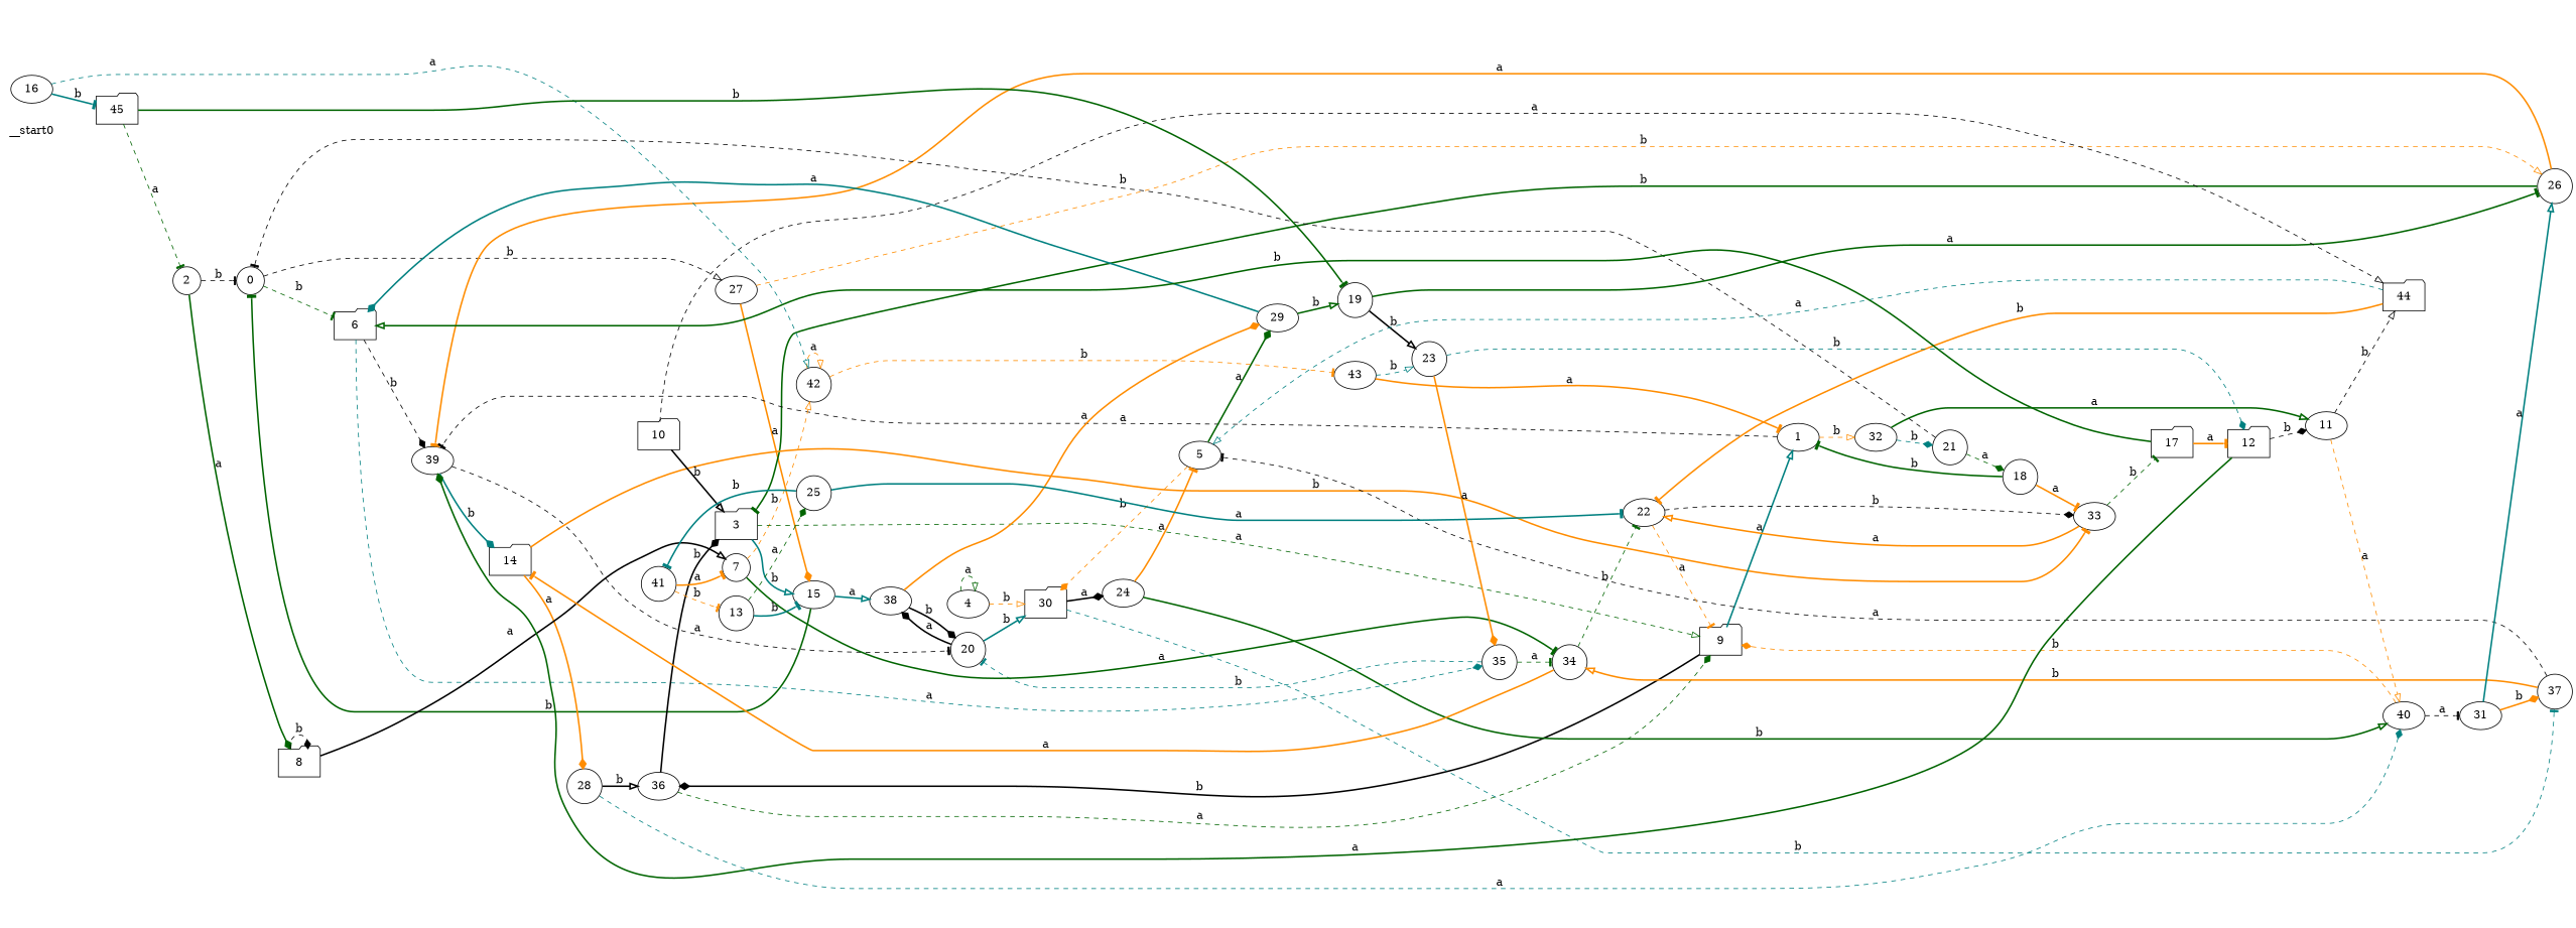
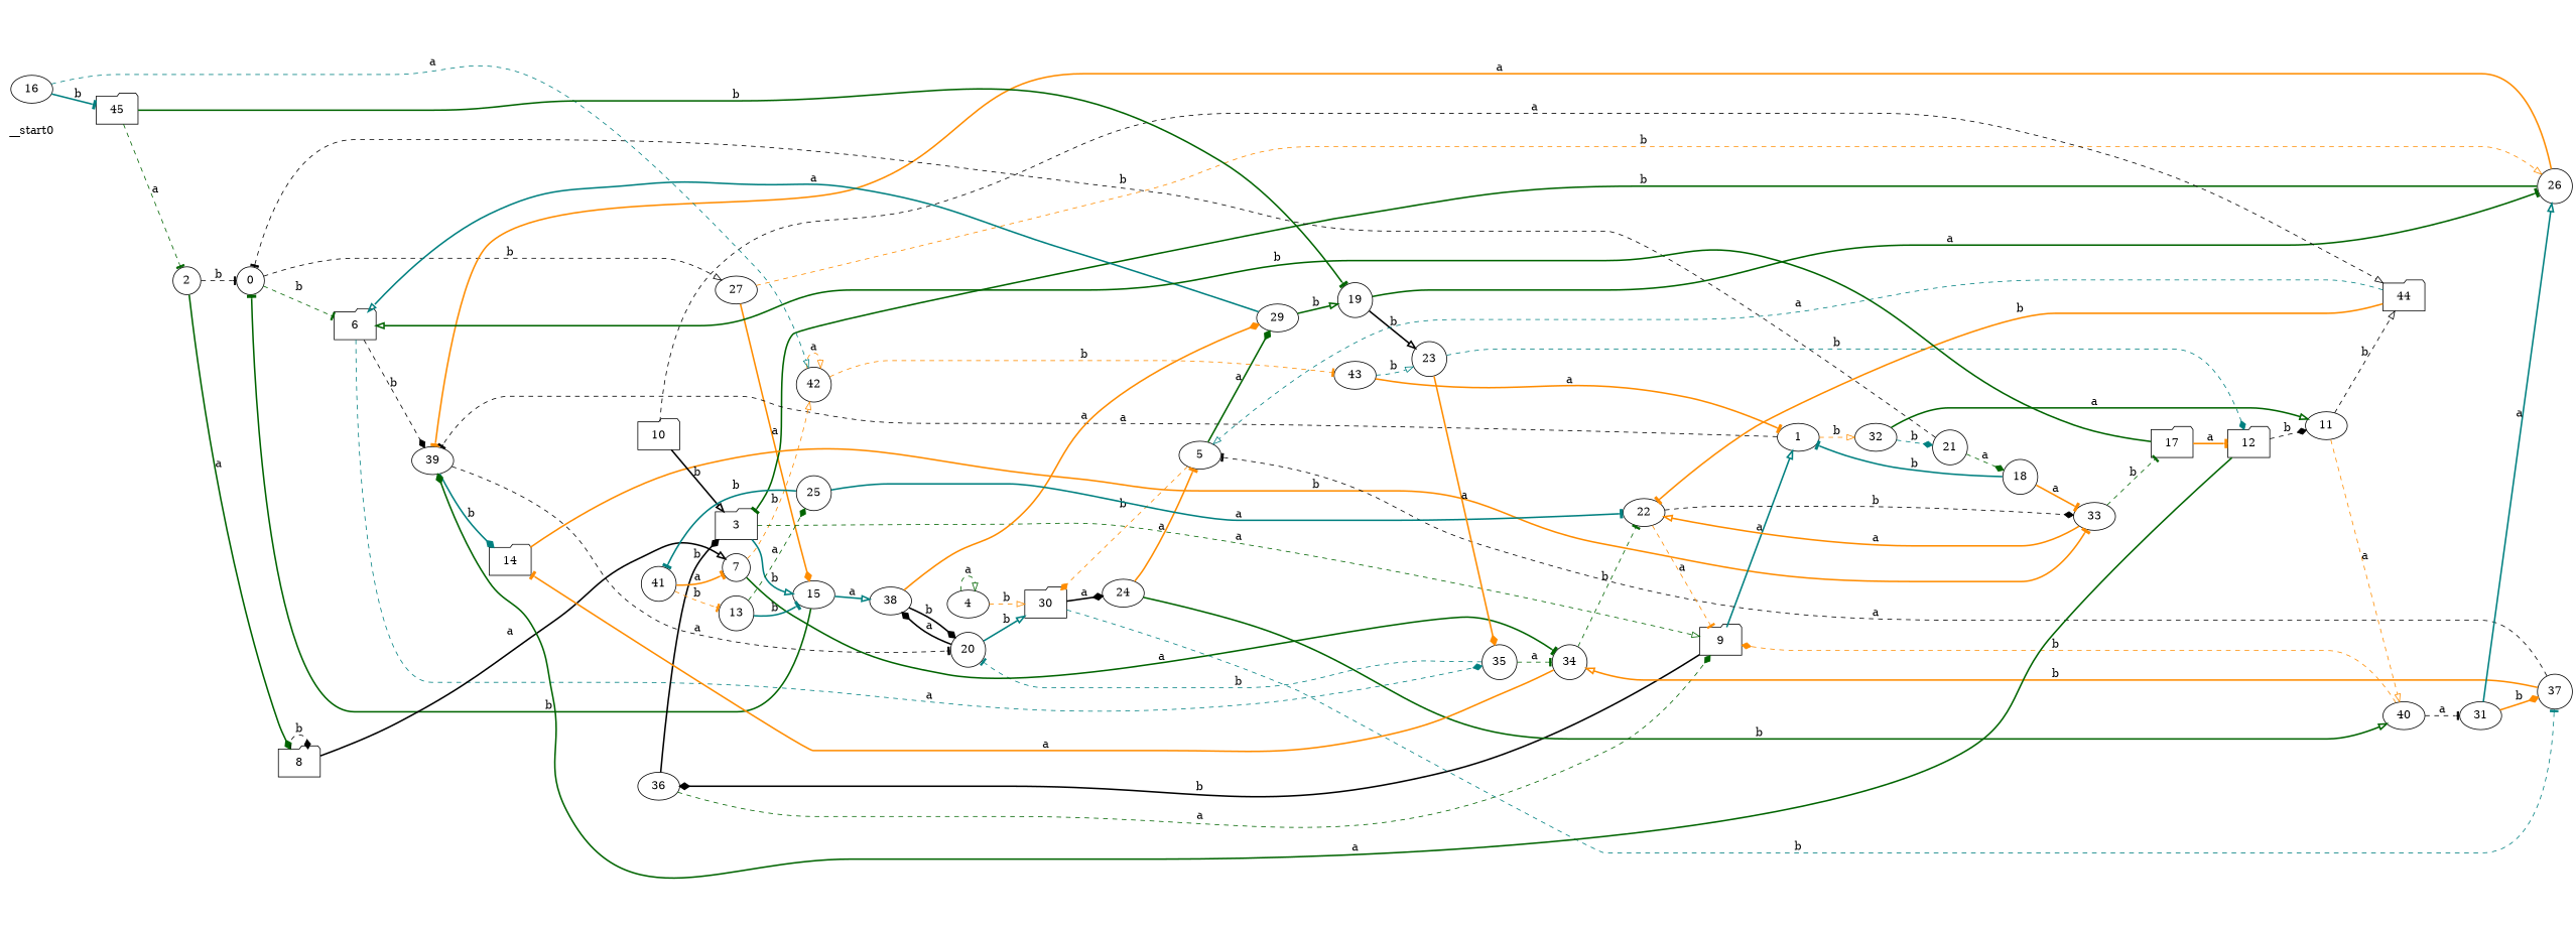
  digraph {
    rankdir=LR
    node [shape=ellipse color=black fillcolor=white style="rounded,filled"]
    edge [arrowhead=tee color=darkorange style=bold]
    __start0 [shape=none color="" fillcolor="" style=""]
    n2 [label=0 shape=circle]
    n3 [label=6 shape=folder]
    n4 [label=27]
    n5 [label=39]
    n6 [label=35 shape=circle style=filled]
    n7 [label=15 style=filled]
    n8 [label=26 shape=circle style=filled]
    n9 [label=1]
    n10 [label=32 style=filled]
    n11 [label=11]
    n12 [label=21 shape=circle style=filled]
    n13 [label=14 shape=folder]
    n14 [label=20 shape=circle]
    n15 [label=2 shape=circle style=filled]
    n16 [label=8 shape=folder style=filled]
    n17 [label=7 shape=circle]
    n18 [label=3 shape=folder]
    n19 [label=9 shape=folder]
    n20 [label=36]
    n21 [label=38 style=filled]
    n22 [label=4 style=filled]
    n23 [label=30 shape=folder style=filled]
    n24 [label=24 style=filled]
    n25 [label=37 shape=circle]
    n26 [label=5]
    n27 [label=29]
    n28 [label=19 shape=circle style=filled]
    n29 [label=34 shape=circle style=filled]
    n30 [label=42 shape=circle style=filled]
    n31 [label=22]
    n32 [label=43]
    n33 [label=10 shape=folder style=filled]
    n34 [label=44 shape=folder style=filled]
    n35 [label=40]
    n36 [label=31 style=filled]
    n37 [label=12 shape=folder style=filled]
    n38 [label=13 shape=circle style=filled]
    n39 [label=25 shape=circle style=filled]
    n40 [label=41 shape=circle]
-   n41 [label=28 shape=circle]
    n42 [label=33 style=filled]
    n43 [label=17 shape=folder style=filled]
    n44 [label=16]
    n45 [label=45 shape=folder]
    n46 [label=18 shape=circle]
    n47 [label=23 shape=circle style=filled]
    n2 -> n3 [color=darkgreen label=b style=dashed]
    n2 -> n4 [arrowhead=onormal color=black label=b style=dashed]
    n3 -> n5 [arrowhead=diamond color=black label=b style=dashed]
    n3 -> n6 [arrowhead=diamond color=teal label=a style=dashed]
    n4 -> n7 [arrowhead=diamond label=a]
    n4 -> n8 [arrowhead=onormal label=b style=dashed]
    n5 -> n13 [arrowhead=diamond color=teal label=b]
    n5 -> n14 [color=black label=a style=dashed]
    n6 -> n14 [color=teal label=b style=dashed]
    n6 -> n29 [color=darkgreen label=a style=dashed]
    n7 -> n2 [color=darkgreen label=b]
    n7 -> n21 [arrowhead=onormal color=teal label=a]
    n8 -> n5 [label=a]
    n8 -> n18 [color=darkgreen label=b]
    n9 -> n5 [color=black label=a style=dashed]
    n9 -> n10 [arrowhead=onormal label=b style=dashed]
    n10 -> n11 [arrowhead=onormal color=darkgreen label=a]
    n10 -> n12 [arrowhead=diamond color=teal label=b style=dashed]
    n11 -> n34 [arrowhead=onormal color=black label=b style=dashed]
    n11 -> n35 [arrowhead=onormal label=a style=dashed]
    n12 -> n2 [color=black label=b style=dashed]
    n12 -> n46 [arrowhead=diamond color=darkgreen label=a style=dashed]
-   n13 -> n41 [arrowhead=diamond label=a]
    n13 -> n42 [label=b]
    n14 -> n21 [arrowhead=diamond color=black label=a]
    n14 -> n23 [arrowhead=onormal color=teal label=b]
    n15 -> n2 [color=black label=b style=dashed]
    n15 -> n16 [arrowhead=diamond color=darkgreen label=a]
    n16 -> n16 [arrowhead=diamond color=black label=b style=dashed]
    n16 -> n17 [arrowhead=onormal color=black label=a]
    n17 -> n29 [color=darkgreen label=a]
    n17 -> n30 [arrowhead=onormal label=b style=dashed]
    n18 -> n7 [arrowhead=onormal color=teal label=b]
    n18 -> n19 [arrowhead=onormal color=darkgreen label=a style=dashed]
    n19 -> n9 [arrowhead=onormal color=teal label=a]
    n19 -> n20 [arrowhead=diamond color=black label=b]
    n20 -> n18 [arrowhead=diamond color=black label=b]
    n20 -> n19 [arrowhead=diamond color=darkgreen label=a style=dashed]
    n21 -> n14 [arrowhead=diamond color=black label=b]
    n21 -> n27 [arrowhead=diamond label=a]
    n22 -> n22 [arrowhead=onormal color=darkgreen label=a style=dashed]
    n22 -> n23 [arrowhead=onormal label=b style=dashed]
    n23 -> n24 [arrowhead=diamond color=black label=a]
    n23 -> n25 [color=teal label=b style=dashed]
    n24 -> n26 [label=a]
    n24 -> n35 [arrowhead=onormal color=darkgreen label=b]
    n25 -> n26 [color=black label=a style=dashed]
    n25 -> n29 [arrowhead=onormal label=b]
    n26 -> n23 [arrowhead=diamond label=b style=dashed]
    n26 -> n27 [arrowhead=diamond color=darkgreen label=a]
-   n27 -> n3 [arrowhead=diamond color=teal label=a]
+   n27 -> n3 [arrowhead=onormal color=teal label=a]
    n27 -> n28 [arrowhead=onormal color=darkgreen label=b]
    n28 -> n8 [color=darkgreen label=a]
    n28 -> n47 [arrowhead=onormal color=black label=b]
    n29 -> n13 [label=a]
    n29 -> n31 [color=darkgreen label=b style=dashed]
    n30 -> n30 [arrowhead=onormal label=a style=dashed]
    n30 -> n32 [label=b style=dashed]
    n31 -> n19 [label=a style=dashed]
    n31 -> n42 [arrowhead=diamond color=black label=b style=dashed]
    n32 -> n9 [label=a]
    n32 -> n47 [arrowhead=onormal color=teal label=b style=dashed]
    n33 -> n18 [arrowhead=onormal color=black label=b]
    n33 -> n34 [arrowhead=onormal color=black label=a style=dashed]
    n34 -> n26 [arrowhead=onormal color=teal label=a style=dashed]
    n34 -> n31 [label=b]
    n35 -> n19 [arrowhead=diamond label=b style=dashed]
    n35 -> n36 [color=black label=a style=dashed]
    n36 -> n8 [arrowhead=onormal color=teal label=a]
    n36 -> n25 [arrowhead=diamond label=b]
    n37 -> n5 [arrowhead=diamond color=darkgreen label=a]
    n37 -> n11 [arrowhead=diamond color=black label=b style=dashed]
    n38 -> n7 [color=teal label=b]
    n38 -> n39 [arrowhead=diamond color=darkgreen label=a style=dashed]
    n39 -> n31 [color=teal label=a]
    n39 -> n40 [color=teal label=b]
    n40 -> n17 [label=a]
    n40 -> n38 [label=b style=dashed]
-   n41 -> n20 [arrowhead=onormal color=black label=b]
-   n41 -> n35 [arrowhead=diamond color=teal label=a style=dashed]
    n42 -> n31 [arrowhead=onormal label=a]
    n42 -> n43 [color=darkgreen label=b style=dashed]
    n43 -> n3 [arrowhead=onormal color=darkgreen label=b]
    n43 -> n37 [label=a]
    n44 -> n30 [arrowhead=onormal color=teal label=a style=dashed]
    n44 -> n45 [color=teal label=b]
    n45 -> n15 [color=darkgreen label=a style=dashed]
    n45 -> n28 [color=darkgreen label=b]
-   n46 -> n9 [color=darkgreen label=b]
+   n46 -> n9 [color=teal label=b]
    n46 -> n42 [label=a]
    n47 -> n6 [arrowhead=diamond label=a]
    n47 -> n37 [arrowhead=diamond color=teal label=b style=dashed]
  }
